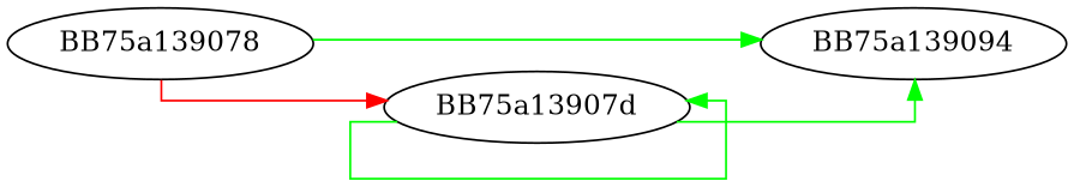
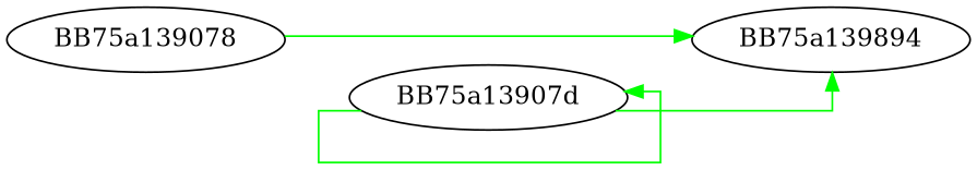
  digraph {
    fontname="DejaVu Serif"
    rankdir=LR
    splines=ortho
    node [fontname="DejaVu Serif" shape=ellipse]
    edge [color=green fontname="DejaVu Serif"]
    BB75a139078
-   BB75a139094
+   BB75a139094 [label=BB75a139894]
    BB75a13907d
    BB75a139078 -> BB75a139094
-   BB75a139078 -> BB75a13907d [color=red]
    BB75a13907d -> BB75a139094
    BB75a13907d -> BB75a13907d
  }
